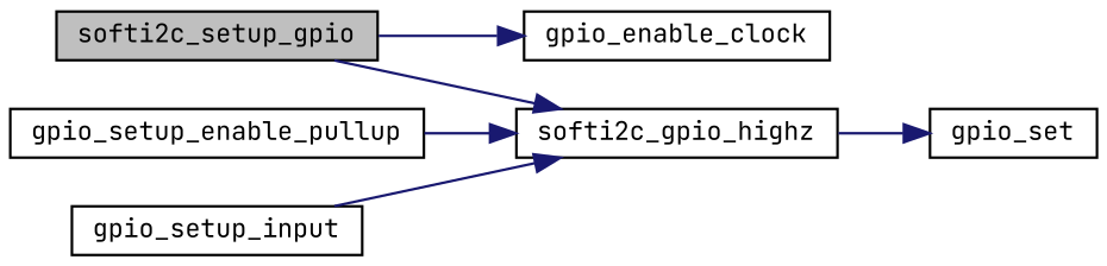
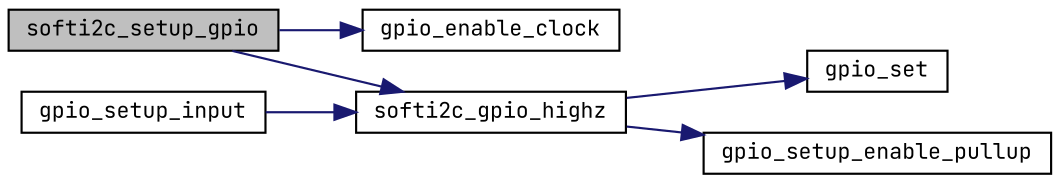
  digraph {
    fontname="JetBrains Mono"
    rankdir=LR
    node [color=black fillcolor=white fontname="JetBrains Mono" fontsize=10 shape=record style=filled]
    edge [color=midnightblue fontname="JetBrains Mono" fontsize=10 labelfontname=FreeSans labelfontsize=10 style=solid]
    n1 [fillcolor=grey75 fontcolor=black height=0.2 label=softi2c_setup_gpio width=0.4]
    n2 [height=0.2 label=gpio_enable_clock width=0.4]
    n3 [height=0.2 label=softi2c_gpio_highz width=0.4]
    n4 [height=0.2 label=gpio_set width=0.4]
    n5 [height=0.2 label=gpio_setup_enable_pullup width=0.4]
    n6 [height=0.2 label=gpio_setup_input width=0.4]
    n1 -> n2
    n1 -> n3
    n3 -> n4
-   n5 -> n3
+   n3 -> n5
    n6 -> n3
  }
